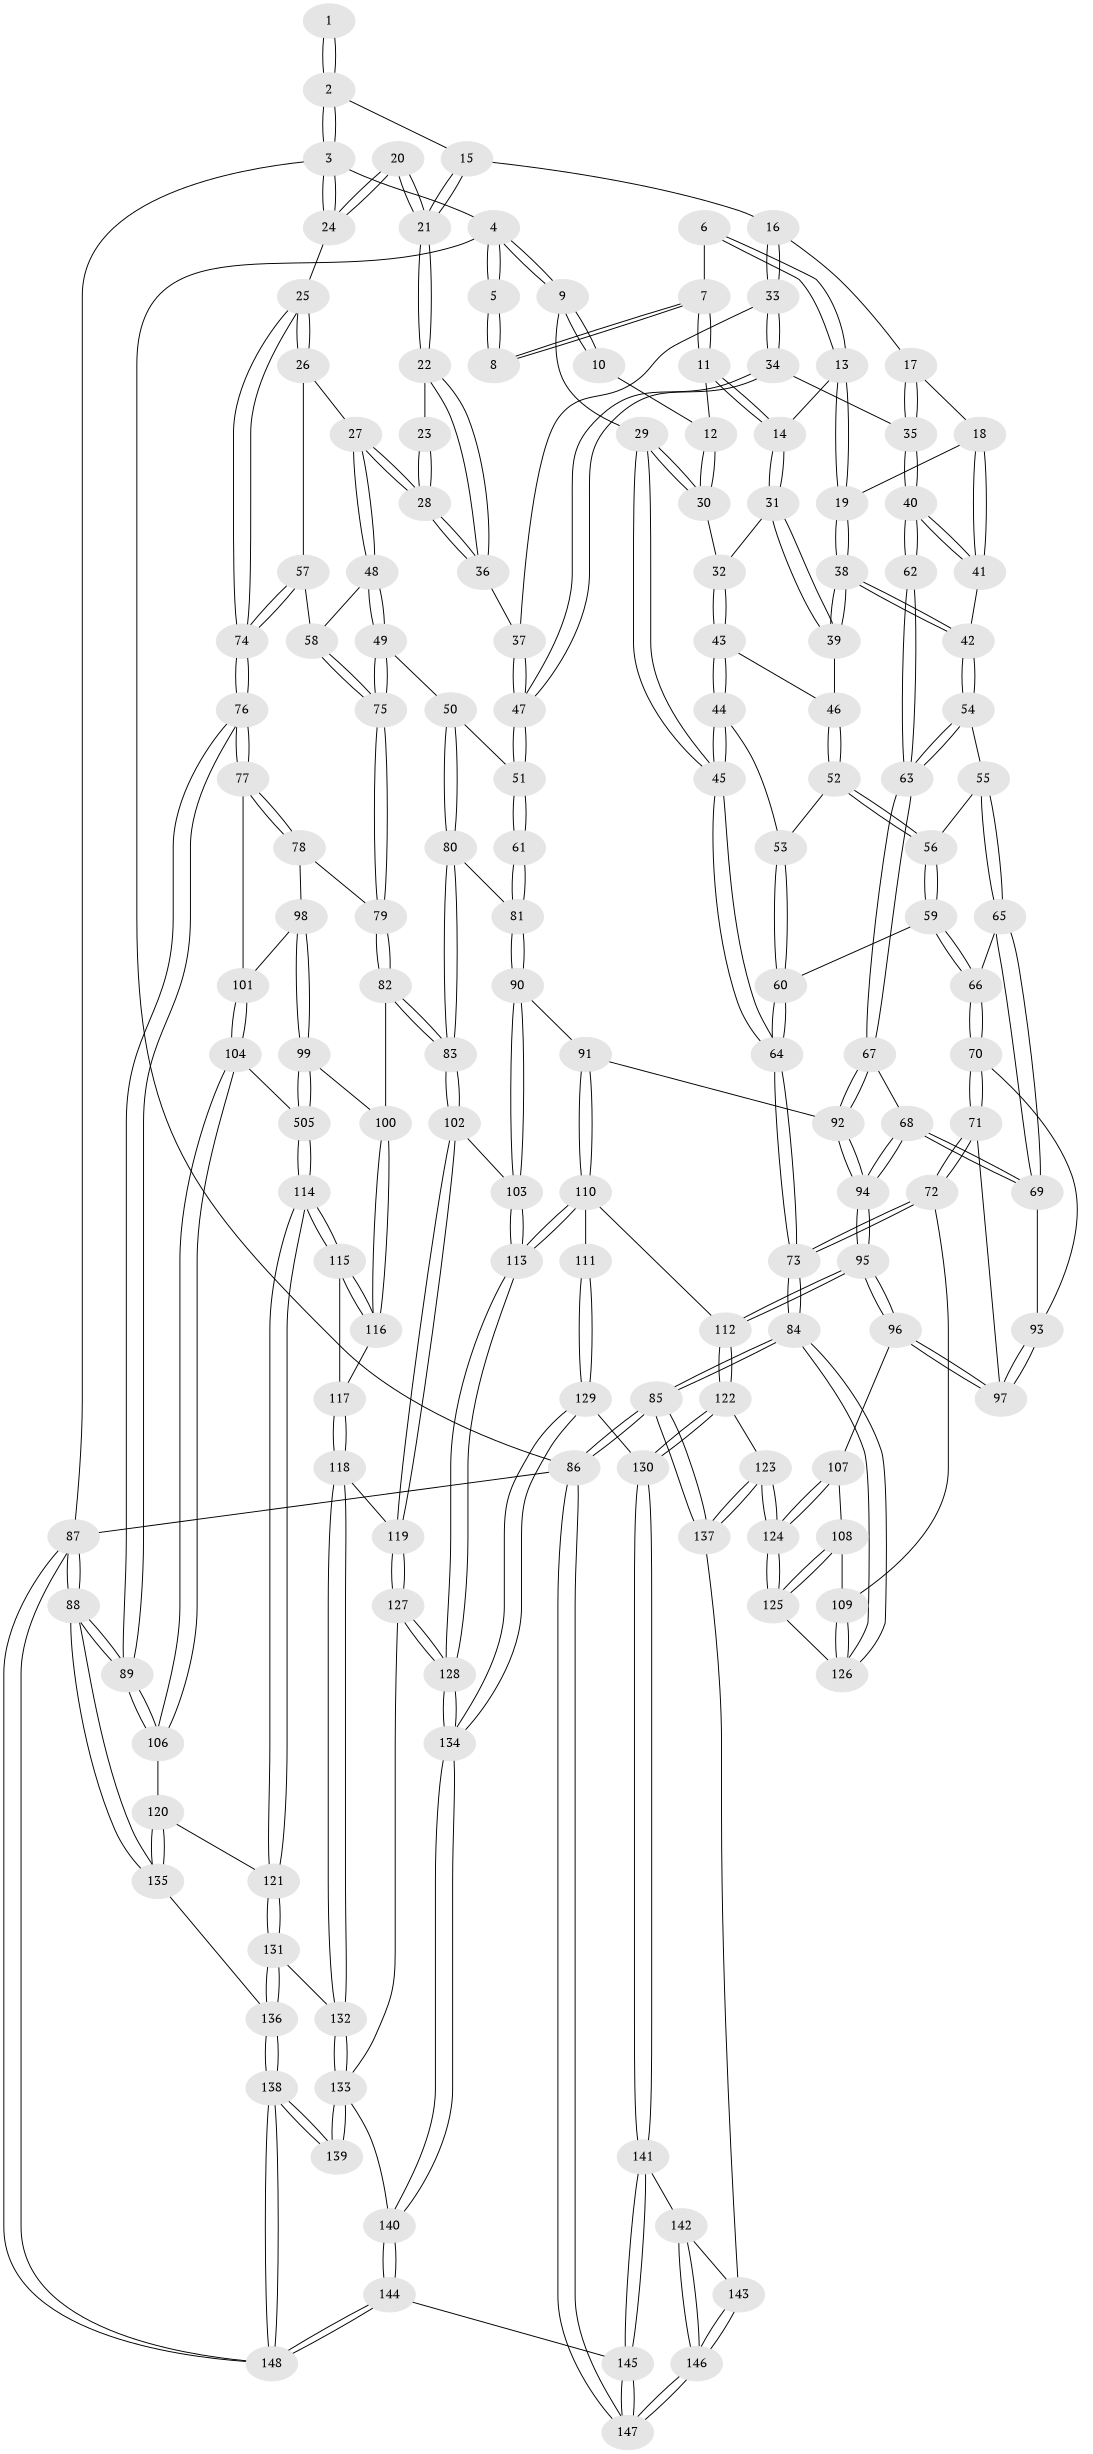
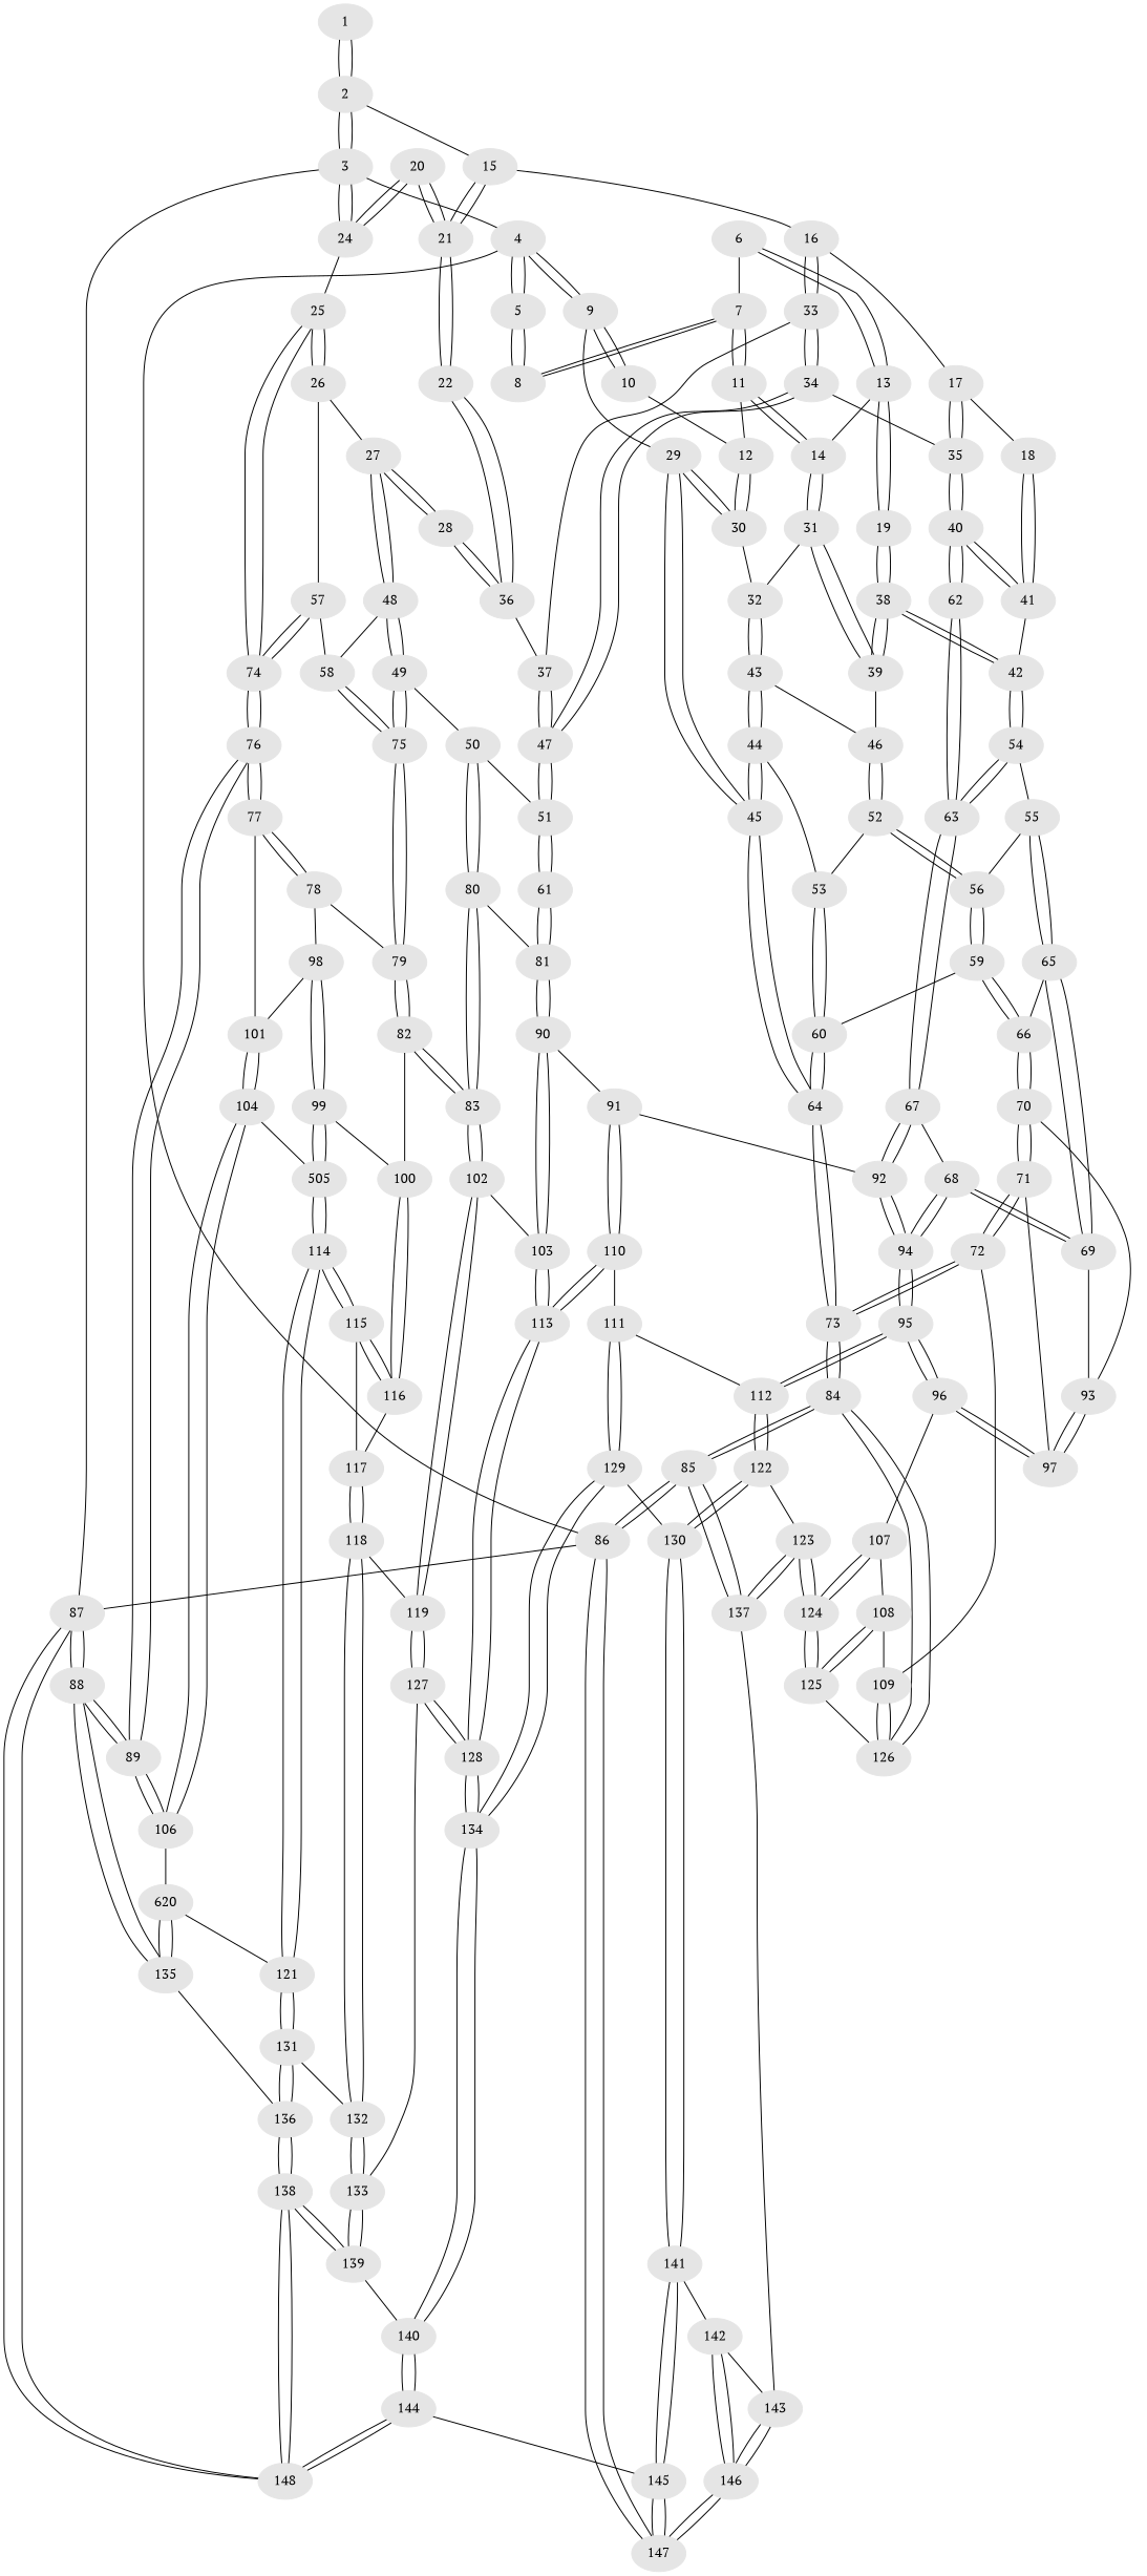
  graph {
    fontname="PT Serif"
    node [color=gray90 fontname="PT Serif" style=filled]
    edge [fontname="PT Serif"]
    1
    2
    3
    15
    6
    7
    13
    4
    24
    87
    16
    21
    5
    9
    86
    25
    88
    148
    8
    10
    29
    147
    11
    14
    19
    12
    30
    45
    31
    32
    38
    39
    17
    33
    22
    18
    35
    34
    37
    41
    40
    42
    20
-   23
    36
    28
    26
    74
    27
    57
    76
    48
    58
    49
    64
    43
    46
    44
    47
    51
    62
    54
    52
    63
    55
    53
    60
    73
    56
    61
    50
    75
    80
    79
    81
    83
    59
    65
    67
    66
    69
    70
    90
    68
    92
    84
    93
    71
    94
    95
    97
    72
    109
    126
    85
    77
    89
    82
    78
    101
    106
    98
    104
    99
    100
    102
    91
    103
    116
    119
    137
    143
    135
    136
-   120
+   120 [label=620]
    110
    113
    111
    96
    112
    107
    122
    108
    124
    n125 [label=505]
    114
    117
    127
    128
    115
    121
    125
    129
    130
    134
    123
    131
    118
    132
    133
    141
    139
    140
    142
    145
    138
    144
    146
    1 -- 2
    1 -- 2
    2 -- 3
    2 -- 3
    2 -- 15
    3 -- 4
    3 -- 24
    3 -- 24
    3 -- 87
    15 -- 16
    15 -- 21
    15 -- 21
    6 -- 7
    6 -- 13
    6 -- 13
    7 -- 8
    7 -- 8
    7 -- 11
    7 -- 11
    13 -- 14
    13 -- 19
    13 -- 19
    4 -- 5
    4 -- 5
    4 -- 9
    4 -- 9
    4 -- 86
    24 -- 25
    87 -- 88
    87 -- 88
    87 -- 148
    87 -- 148
    16 -- 17
    16 -- 33
    16 -- 33
    21 -- 22
    21 -- 22
    5 -- 8
    5 -- 8
    9 -- 10
    9 -- 10
    9 -- 29
    86 -- 87
    86 -- 147
    86 -- 147
    25 -- 26
    25 -- 26
    25 -- 74
    25 -- 74
    88 -- 89
    88 -- 89
    88 -- 135
    88 -- 135
    10 -- 12
    29 -- 30
    29 -- 30
    29 -- 45
    29 -- 45
    11 -- 14
    11 -- 14
    11 -- 12
    14 -- 31
    14 -- 31
    19 -- 38
    19 -- 38
    12 -- 30
    12 -- 30
    30 -- 32
    45 -- 64
    45 -- 64
    31 -- 32
    31 -- 39
    31 -- 39
    32 -- 43
    32 -- 43
    38 -- 39
    38 -- 39
    38 -- 42
    38 -- 42
    39 -- 46
    17 -- 18
    17 -- 35
    17 -- 35
    33 -- 34
    33 -- 34
    33 -- 37
-   22 -- 23
    22 -- 36
    22 -- 36
-   18 -- 19
    18 -- 41
    18 -- 41
    35 -- 40
    35 -- 40
    34 -- 35
    34 -- 47
    34 -- 47
    37 -- 47
    37 -- 47
    41 -- 42
    40 -- 41
    40 -- 41
    40 -- 62
    40 -- 62
    42 -- 54
    42 -- 54
    20 -- 24
    20 -- 24
    20 -- 21
    20 -- 21
-   23 -- 28
-   23 -- 28
    36 -- 37
    28 -- 36
    28 -- 36
    26 -- 27
    26 -- 57
    74 -- 76
    74 -- 76
    27 -- 28
    27 -- 28
    27 -- 48
    27 -- 48
    57 -- 74
    57 -- 74
    57 -- 58
    76 -- 77
    76 -- 77
    76 -- 89
    76 -- 89
    48 -- 58
    48 -- 49
    48 -- 49
    58 -- 75
    58 -- 75
    49 -- 50
    49 -- 75
    49 -- 75
    64 -- 73
    64 -- 73
    43 -- 46
    43 -- 44
    43 -- 44
    46 -- 52
    46 -- 52
    44 -- 45
    44 -- 45
    44 -- 53
    47 -- 51
    47 -- 51
    51 -- 61
    51 -- 61
    62 -- 63
    62 -- 63
    54 -- 63
    54 -- 63
    54 -- 55
    52 -- 53
    52 -- 56
    52 -- 56
    63 -- 67
    63 -- 67
    55 -- 56
    55 -- 65
    55 -- 65
    53 -- 60
    53 -- 60
    60 -- 64
    60 -- 64
    73 -- 84
    73 -- 84
    56 -- 59
    56 -- 59
    61 -- 81
    61 -- 81
    50 -- 51
    50 -- 80
    50 -- 80
    75 -- 79
    75 -- 79
    80 -- 81
    80 -- 83
    80 -- 83
    79 -- 82
    79 -- 82
    81 -- 90
    81 -- 90
    83 -- 102
    83 -- 102
    59 -- 60
    59 -- 66
    59 -- 66
    65 -- 66
    65 -- 69
    65 -- 69
    67 -- 68
    67 -- 92
    67 -- 92
    66 -- 70
    66 -- 70
    69 -- 93
    70 -- 93
    70 -- 71
    70 -- 71
    90 -- 91
    90 -- 103
    90 -- 103
    68 -- 69
    68 -- 69
    68 -- 94
    68 -- 94
    92 -- 94
    92 -- 94
    84 -- 126
    84 -- 126
    84 -- 85
    84 -- 85
    93 -- 97
    93 -- 97
    71 -- 97
    71 -- 72
    71 -- 72
    94 -- 95
    94 -- 95
    95 -- 96
    95 -- 96
    95 -- 112
    95 -- 112
    72 -- 73
    72 -- 73
    72 -- 109
    109 -- 126
    109 -- 126
    85 -- 86
    85 -- 86
    85 -- 137
    85 -- 137
    77 -- 78
    77 -- 78
    77 -- 101
    89 -- 106
    89 -- 106
    82 -- 83
    82 -- 83
    82 -- 100
    78 -- 79
    78 -- 98
    101 -- 104
    101 -- 104
    106 -- 120
    98 -- 101
    98 -- 99
    98 -- 99
    104 -- 106
    104 -- 106
    104 -- n125
    99 -- 100
    99 -- n125
    99 -- n125
    100 -- 116
    100 -- 116
    102 -- 103
    102 -- 119
    102 -- 119
    91 -- 92
    91 -- 110
    91 -- 110
    103 -- 113
    103 -- 113
    116 -- 117
    119 -- 127
    119 -- 127
    137 -- 143
    143 -- 146
    143 -- 146
    135 -- 136
    136 -- 138
    136 -- 138
    120 -- 135
    120 -- 135
    120 -- 121
    110 -- 113
    110 -- 113
    110 -- 111
    113 -- 128
    113 -- 128
-   110 -- 112
+   111 -- 112
    111 -- 129
    111 -- 129
    96 -- 97
    96 -- 97
    96 -- 107
    112 -- 122
    112 -- 122
    107 -- 108
    107 -- 124
    107 -- 124
    122 -- 130
    122 -- 130
    122 -- 123
    108 -- 109
    108 -- 125
    108 -- 125
    124 -- 125
    124 -- 125
    n125 -- 114
    n125 -- 114
    114 -- 115
    114 -- 115
    114 -- 121
    114 -- 121
    117 -- 118
    117 -- 118
    127 -- 128
    127 -- 128
    127 -- 133
    128 -- 134
    128 -- 134
    115 -- 116
    115 -- 116
    115 -- 117
    121 -- 131
    121 -- 131
    125 -- 126
    129 -- 130
    129 -- 134
    129 -- 134
    130 -- 141
    130 -- 141
    134 -- 140
    134 -- 140
    123 -- 137
    123 -- 137
    123 -- 124
    123 -- 124
    131 -- 136
    131 -- 136
    131 -- 132
    118 -- 119
    118 -- 132
    118 -- 132
    132 -- 133
    132 -- 133
    133 -- 139
    133 -- 139
    141 -- 142
    141 -- 145
    141 -- 145
-   133 -- 140
+   139 -- 140
    140 -- 144
    140 -- 144
    142 -- 143
    142 -- 146
    142 -- 146
    145 -- 147
    145 -- 147
    138 -- 148
    138 -- 148
    138 -- 139
    138 -- 139
    144 -- 148
    144 -- 148
    144 -- 145
    146 -- 147
    146 -- 147
  }
